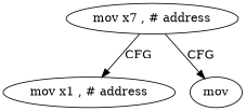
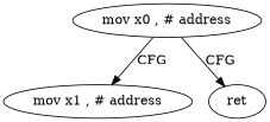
  digraph {
-   n1 [label="mov x7 , # address"]
+   n1 [label="mov x0 , # address"]
    n2 [label="mov x1 , # address"]
-   n3 [label=mov]
+   n3 [label=ret]
    n1 -> n2 [label=CFG]
    n1 -> n3 [label=CFG]
  }
